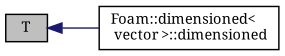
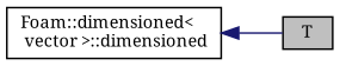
  digraph {
    rankdir=LR
    fontname="Noto Serif"
    node [color=black fontname="Noto Serif" fontsize=10 shape=record]
    n1 [fillcolor=grey75 fontcolor=black height=0.2 label=T style=filled width=0.4]
    n2 [height=0.2 label="Foam::dimensioned\<\l vector \>::dimensioned" width=0.4]
-   n1 -> n2 [color=midnightblue dir=back fontname="Noto Serif" fontsize=10 labelfontname=Helvetica labelfontsize=10 style=solid]
+   n2 -> n1 [color=midnightblue dir=back fontname="Noto Serif" fontsize=10 labelfontname=Helvetica labelfontsize=10 style=solid]
  }
